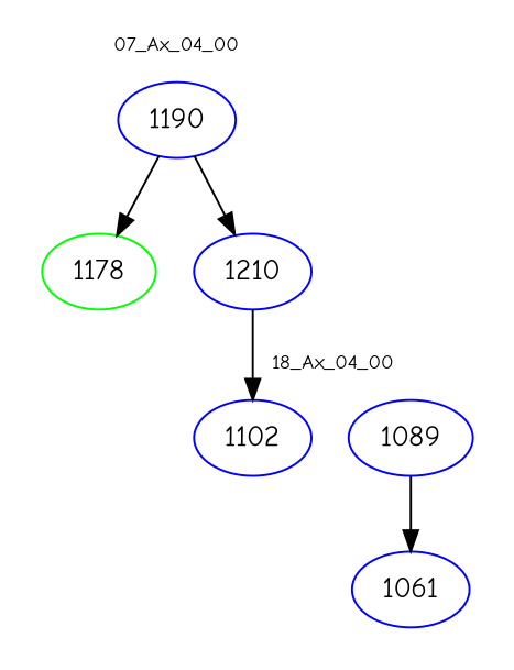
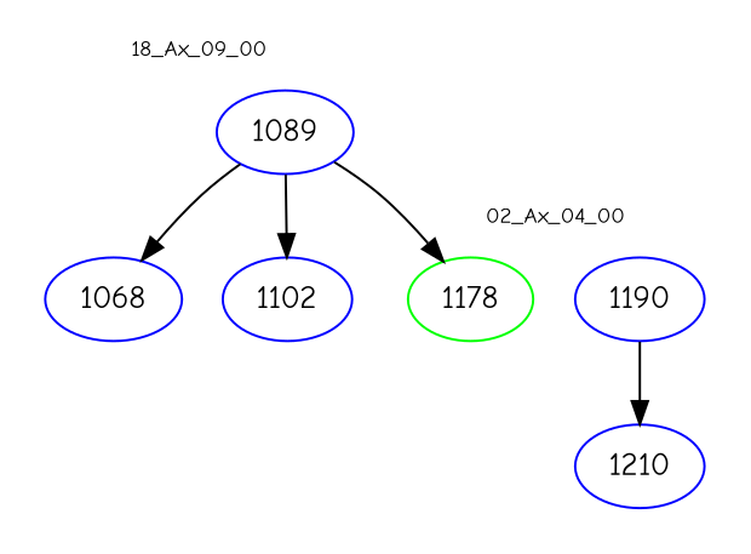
  digraph {
    fontname="Comic Neue"
    node [color=blue fontname="Comic Neue"]
    edge [color=black fontname="Comic Neue"]
    n1 [label=1190]
    n2 [color=green label=1178]
    n3 [label=1210]
    n4 [label=1089]
-   n5 [label=1061]
+   n5 [label=1068]
    n6 [label=1102]
    subgraph cluster_1 {
      color=white
      fontsize=10
-     label="07_Ax_04_00"
+     label="02_Ax_04_00"
      n1
      n2
      n3
    }
    subgraph cluster_2 {
      color=white
      fontsize=10
-     label="18_Ax_04_00"
+     label="18_Ax_09_00"
      n4
      n5
      n6
    }
-   n1 -> n2
+   n4 -> n2
    n1 -> n3
    n4 -> n5
-   n3 -> n6
+   n4 -> n6
  }
